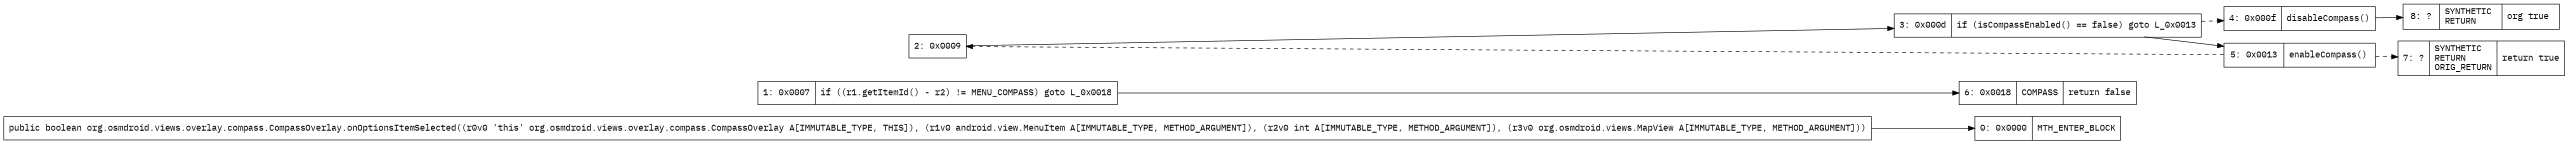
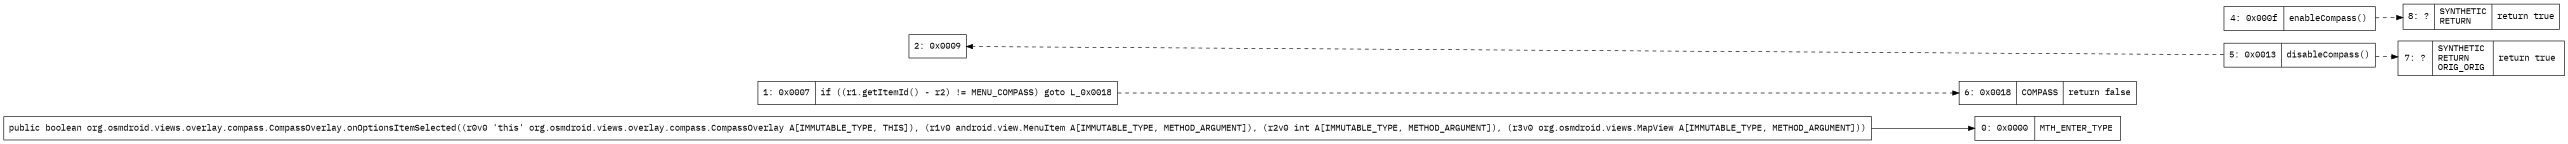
  digraph {
    fontname="IBM Plex Mono"
    rankdir=LR
    node [fontname="IBM Plex Mono" shape=record]
    edge [fontname="IBM Plex Mono"]
-   n1 [label="{0\:\ 0x0000|MTH_ENTER_BLOCK\l}"]
+   n1 [label="{0\:\ 0x0000|MTH_ENTER_TYPE\l}"]
    n2 [label="{1\:\ 0x0007|if ((r1.getItemId() \- r2) != MENU_COMPASS) goto L_0x0018\l}"]
    n3 [label="{6\:\ 0x0018|COMPASS\l|return false\l}"]
    n4 [label="{2\:\ 0x0009}"]
-   n5 [label="{3\:\ 0x000d|if (isCompassEnabled() == false) goto L_0x0013\l}"]
-   n6 [label="{4\:\ 0x000f|disableCompass()\l}"]
-   n7 [label="{5\:\ 0x0013|enableCompass()\l}"]
-   n8 [label="{8\:\ ?|SYNTHETIC\lRETURN\l|org true\l}"]
-   n9 [label="{7\:\ ?|SYNTHETIC\lRETURN\lORIG_RETURN\l|return true\l}"]
+   n6 [label="{4\:\ 0x000f|enableCompass()\l}"]
+   n7 [label="{5\:\ 0x0013|disableCompass()\l}"]
+   n8 [label="{8\:\ ?|SYNTHETIC\lRETURN\l|return true\l}"]
+   n9 [label="{7\:\ ?|SYNTHETIC\lRETURN\lORIG_ORIG\l|return true\l}"]
    n10 [label="{public boolean org.osmdroid.views.overlay.compass.CompassOverlay.onOptionsItemSelected((r0v0 'this' org.osmdroid.views.overlay.compass.CompassOverlay A[IMMUTABLE_TYPE, THIS]), (r1v0 android.view.MenuItem A[IMMUTABLE_TYPE, METHOD_ARGUMENT]), (r2v0 int A[IMMUTABLE_TYPE, METHOD_ARGUMENT]), (r3v0 org.osmdroid.views.MapView A[IMMUTABLE_TYPE, METHOD_ARGUMENT])) }"]
-   n2 -> n3
-   n4 -> n5
-   n5 -> n6 [style=dashed]
-   n5 -> n7
-   n6 -> n8
+   n2 -> n3 [style=dashed]
+   n6 -> n8 [style=dashed]
    n7 -> n4 [style=dashed]
    n7 -> n9 [style=dashed]
    n10 -> n1
  }
